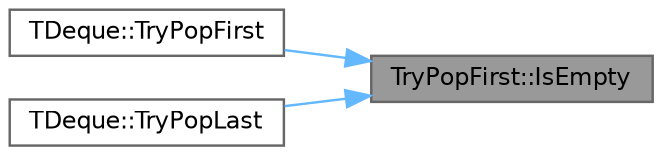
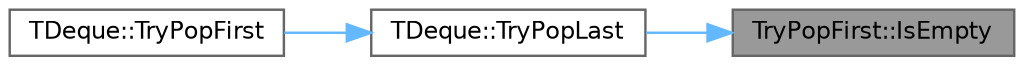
  digraph {
    rankdir=RL
    node [color=grey40 fillcolor=white fontname=Helvetica fontsize=10 shape=box style=filled]
    edge [color=steelblue1 dir=back fontname=Helvetica fontsize=10 labelfontname=Helvetica labelfontsize=10 style=solid]
    n1 [color=gray40 fillcolor=grey60 fontcolor=black height=0.2 label="TryPopFirst::IsEmpty" width=0.4]
    n2 [height=0.2 label="TDeque::TryPopFirst" width=0.4]
    n3 [height=0.2 label="TDeque::TryPopLast" width=0.4]
-   n1 -> n2
+   n3 -> n2
    n1 -> n3
  }
